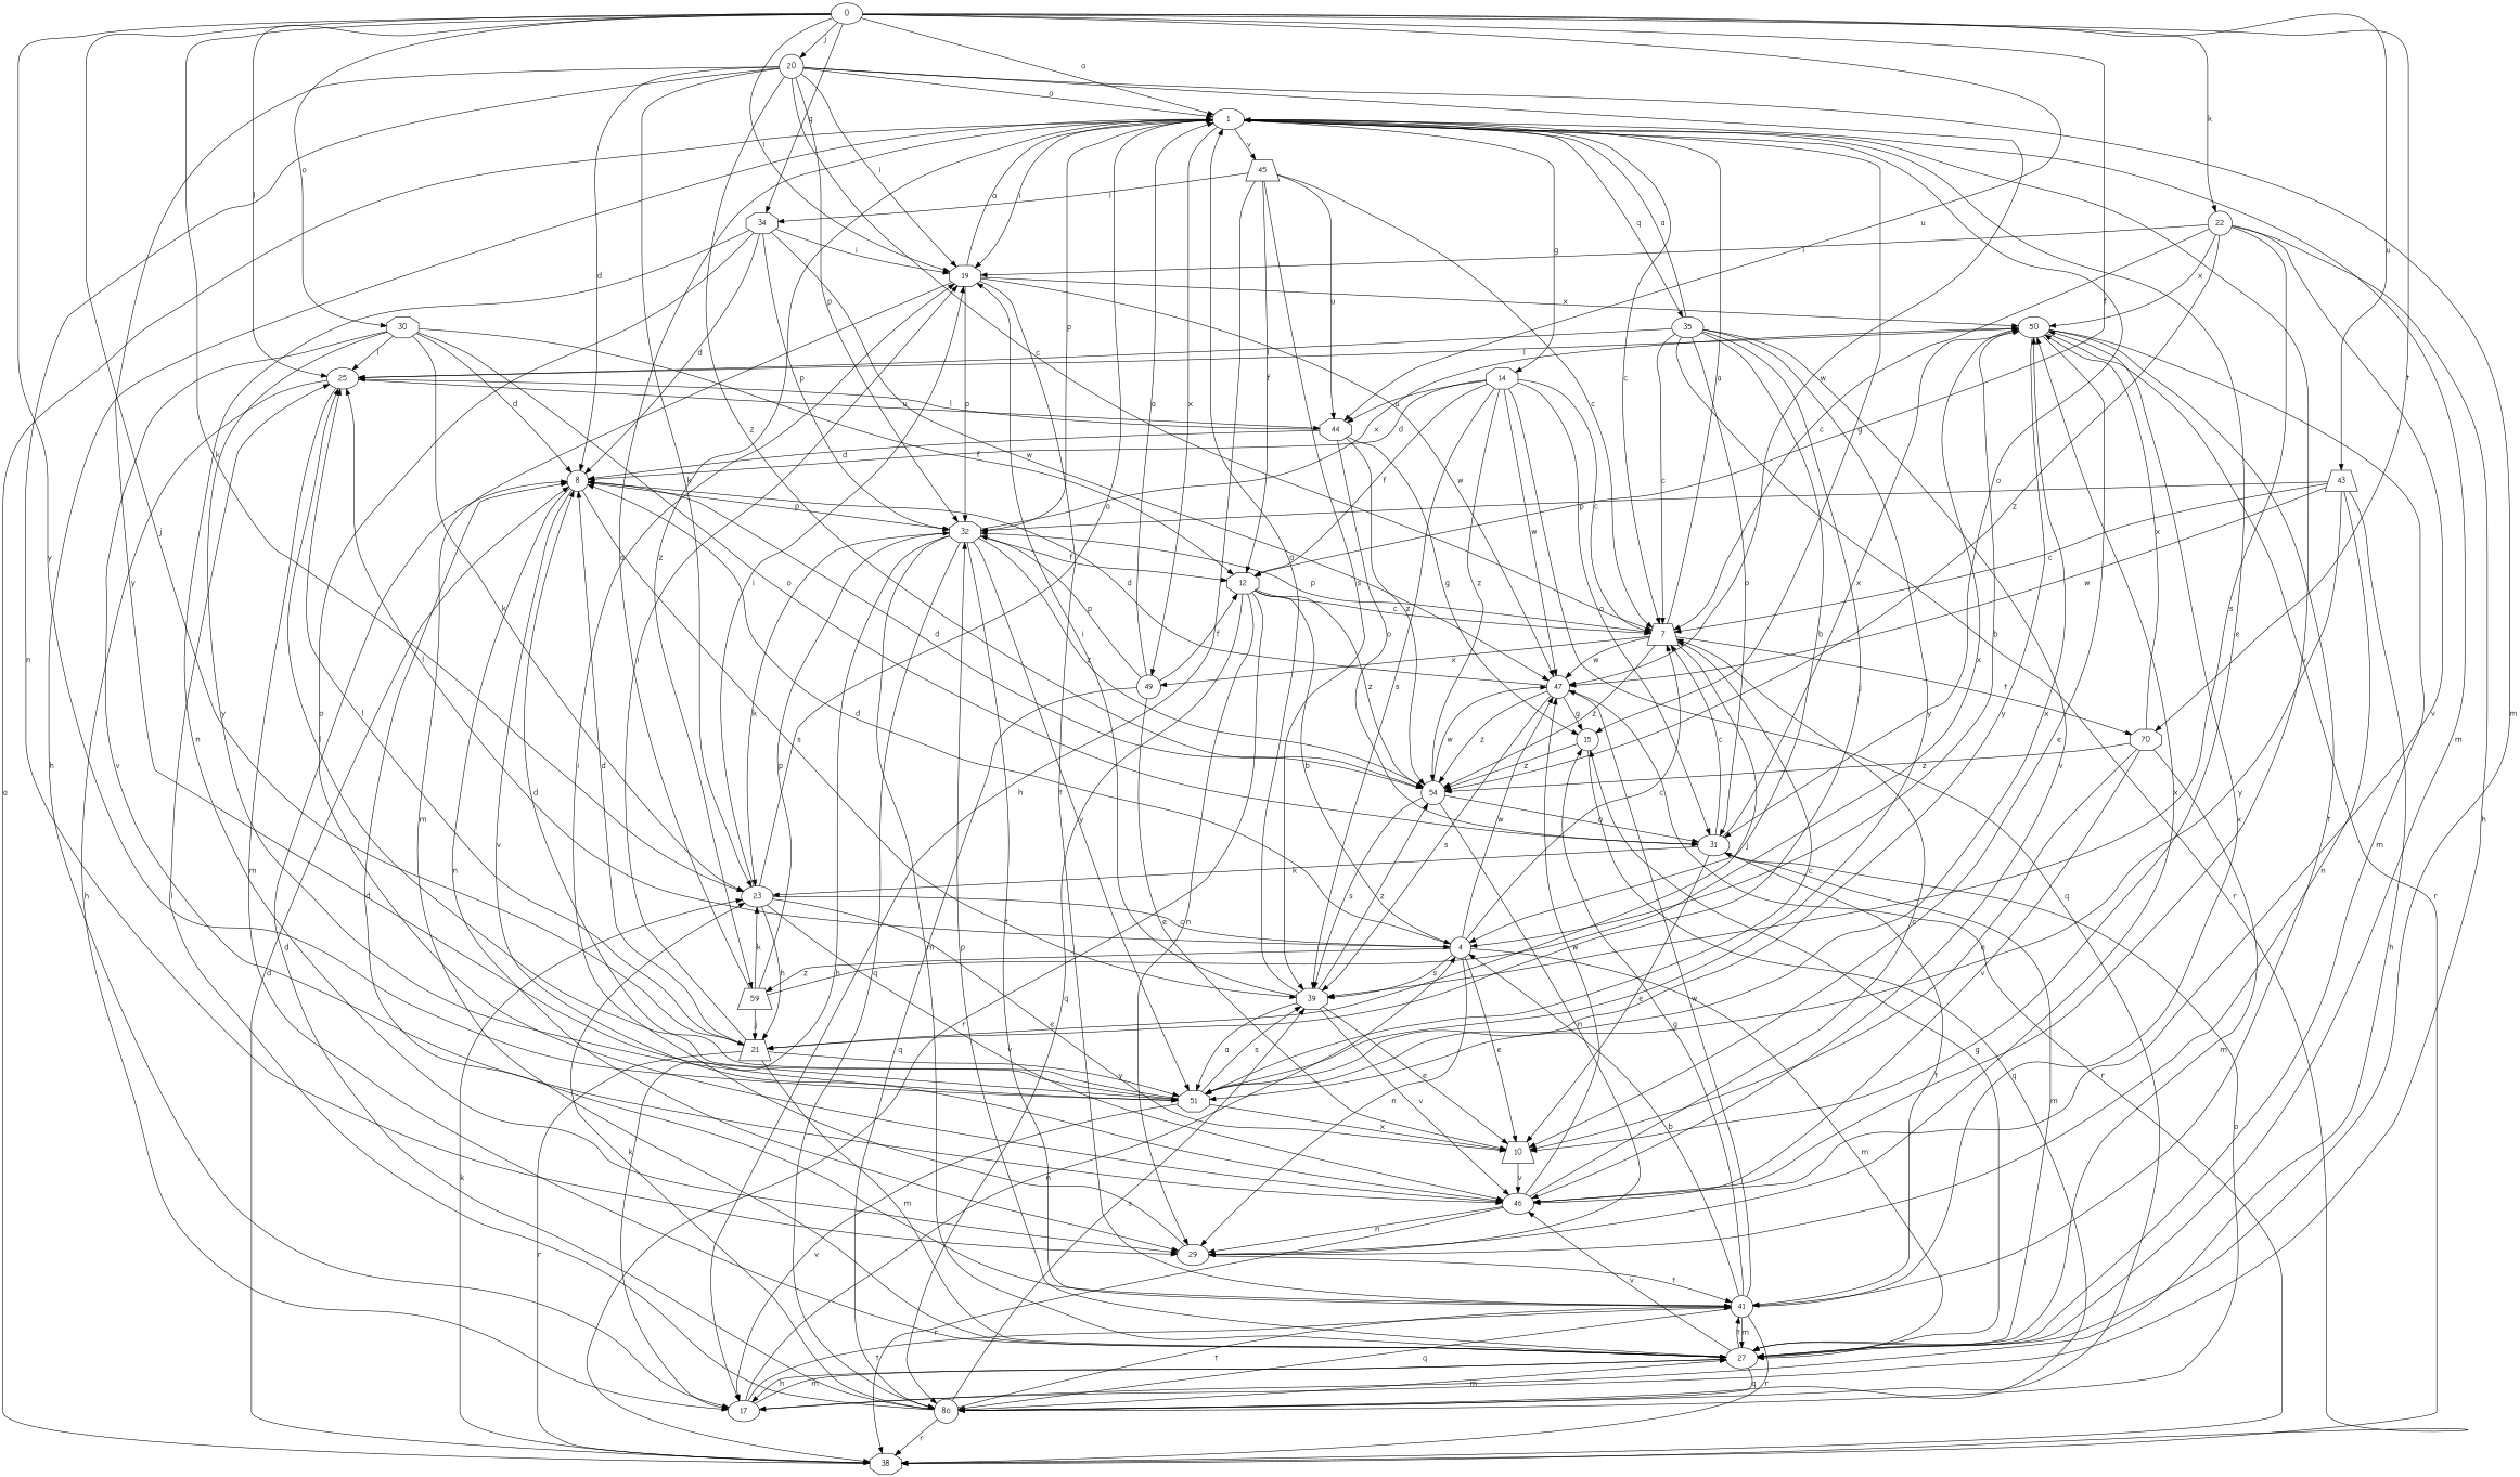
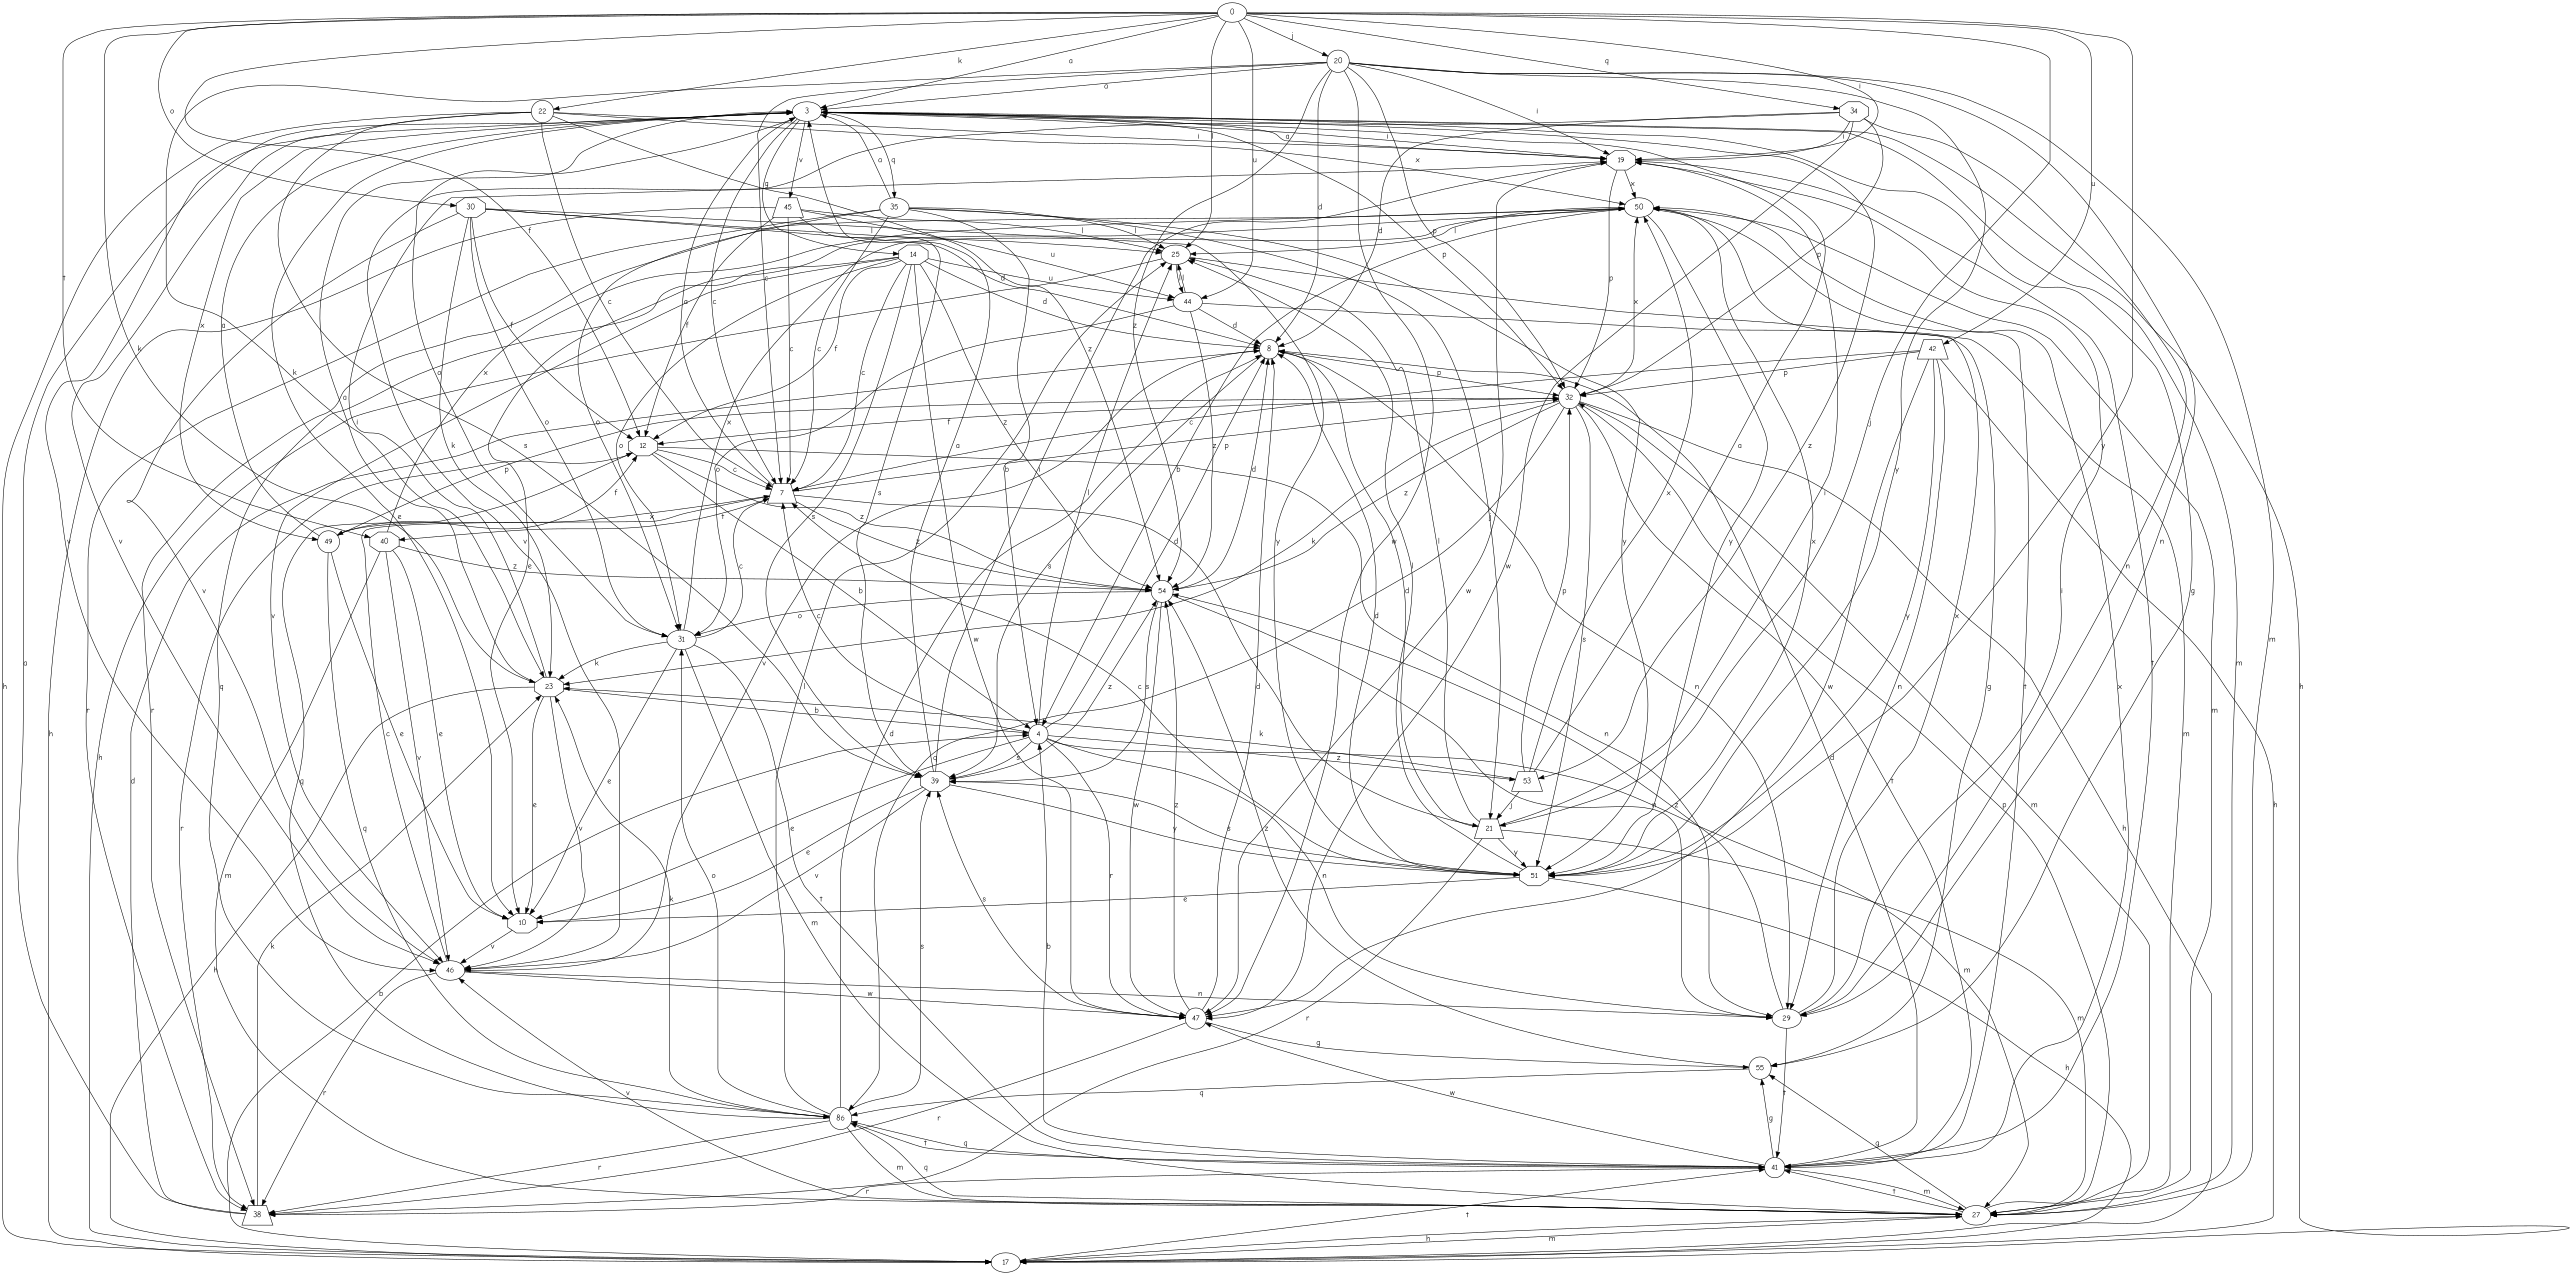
  strict digraph {
    fontname="Comic Neue"
    node [fontname="Comic Neue" shape=octagon]
    edge [fontname="Comic Neue"]
    0 [shape=ellipse]
-   1 [shape=ellipse]
+   1 [shape=ellipse label=3]
    12
    19
    20 [shape=circle]
    21 [shape=trapezium]
    22 [shape=circle]
-   23 [shape=ellipse]
+   23
    25 [shape=ellipse]
    30
    34
-   40 [label=70]
-   43 [shape=trapezium]
-   44
+   40
+   43 [shape=trapezium label=42]
+   44 [shape=ellipse]
    51
    7 [shape=trapezium]
-   10 [shape=trapezium]
+   10
    14
-   15 [shape=circle]
+   15 [shape=circle label=55]
    17 [shape=ellipse]
    27 [shape=ellipse]
    31 [shape=ellipse]
-   32
+   32 [shape=circle]
    35 [shape=ellipse]
    45 [shape=trapezium]
    46 [shape=ellipse]
    49 [shape=circle]
-   53 [shape=trapezium label=59]
+   53 [shape=trapezium]
    4 [shape=circle]
    29 [shape=ellipse]
    54 [shape=circle]
    n32 [label=86 shape=circle]
-   38
+   38 [shape=trapezium]
    47 [shape=circle]
    41 [shape=circle]
    50 [shape=ellipse]
    8 [shape=circle]
    39
    0 -> 1 [label=a]
    0 -> 12 [label=f]
    0 -> 19 [label=i]
    0 -> 20 [label=j]
    0 -> 21 [label=j]
    0 -> 22 [label=k]
    0 -> 23 [label=k]
    0 -> 25 [label=l]
    0 -> 30 [label=o]
    0 -> 34 [label=q]
    0 -> 40 [label=t]
    0 -> 43 [label=u]
    0 -> 44 [label=u]
    0 -> 51 [label=y]
    1 -> 19 [label=i]
    1 -> 7 [label=c]
    1 -> 10 [label=e]
    1 -> 14 [label=g]
    1 -> 15 [label=g]
    1 -> 17 [label=h]
    1 -> 27 [label=m]
    1 -> 31 [label=o]
    1 -> 32 [label=p]
    1 -> 35 [label=q]
    1 -> 45 [label=v]
    1 -> 46 [label=v]
    1 -> 49 [label=x]
    1 -> 53 [label=z]
    12 -> 7 [label=c]
    12 -> 4 [label=b]
    12 -> 29 [label=n]
    12 -> 54 [label=z]
-   12 -> n32 [label=q]
+   n32 -> 12 [label=q]
    12 -> 38 [label=r]
    19 -> 1 [label=a]
-   19 -> 27 [label=m]
    19 -> 32 [label=p]
    19 -> 47 [label=w]
    19 -> 41 [label=t]
    19 -> 50 [label=x]
    20 -> 1 [label=a]
    20 -> 19 [label=i]
    20 -> 23 [label=k]
    20 -> 51 [label=y]
    20 -> 7 [label=c]
    20 -> 27 [label=m]
    20 -> 32 [label=p]
    20 -> 29 [label=n]
    20 -> 54 [label=z]
    20 -> 47 [label=w]
    20 -> 8 [label=d]
    21 -> 19 [label=i]
    21 -> 25 [label=l]
    21 -> 51 [label=y]
    21 -> 27 [label=m]
    21 -> 38 [label=r]
    21 -> 8 [label=d]
    22 -> 19 [label=i]
    22 -> 7 [label=c]
    22 -> 17 [label=h]
    22 -> 46 [label=v]
    22 -> 54 [label=z]
    22 -> 50 [label=x]
    22 -> 39 [label=s]
    23 -> 1 [label=a]
    23 -> 19 [label=i]
    23 -> 10 [label=e]
-   23 -> 21 [label=h]
+   23 -> 17 [label=h]
    23 -> 46 [label=v]
-   23 -> 4 [label=c]
-   25 -> 44 [label=u]
+   23 -> 4 [label=b]
+   25 -> 44 [label=l]
    25 -> 17 [label=h]
    25 -> 27 [label=m]
    30 -> 12 [label=f]
    30 -> 23 [label=k]
    30 -> 25 [label=l]
    30 -> 51 [label=y]
    30 -> 31 [label=o]
    30 -> 46 [label=v]
    30 -> 8 [label=d]
    34 -> 19 [label=i]
    34 -> 32 [label=p]
-   34 -> 46 [label=o]
+   34 -> 46 [label=v]
    34 -> 29 [label=n]
    34 -> 47 [label=w]
    34 -> 8 [label=d]
    40 -> 10 [label=e]
    40 -> 27 [label=m]
    40 -> 46 [label=v]
    40 -> 54 [label=z]
    40 -> 50 [label=x]
    43 -> 51 [label=y]
    43 -> 7 [label=c]
    43 -> 17 [label=h]
    43 -> 32 [label=p]
    43 -> 29 [label=n]
    43 -> 47 [label=w]
    44 -> 25 [label=l]
    44 -> 15 [label=g]
    44 -> 31 [label=o]
    44 -> 54 [label=z]
    44 -> 8 [label=d]
    51 -> 25 [label=l]
    51 -> 7 [label=c]
-   51 -> 10 [label=x]
-   51 -> 17 [label=v]
+   51 -> 10 [label=e]
+   51 -> 17 [label=h]
    51 -> 50 [label=x]
    51 -> 8 [label=d]
    51 -> 39 [label=s]
    7 -> 1 [label=a]
    7 -> 21 [label=j]
    7 -> 40 [label=t]
    7 -> 32 [label=p]
    7 -> 49 [label=x]
    7 -> 54 [label=z]
-   7 -> 47 [label=w]
    10 -> 46 [label=v]
    14 -> 12 [label=f]
    14 -> 44 [label=u]
    14 -> 7 [label=c]
    14 -> 31 [label=o]
    14 -> 54 [label=z]
    14 -> n32 [label=q]
    14 -> 47 [label=w]
    14 -> 8 [label=d]
    14 -> 39 [label=s]
    15 -> 54 [label=z]
    15 -> n32 [label=q]
    17 -> 27 [label=m]
-   17 -> 4 [label=n]
+   17 -> 4 [label=b]
    17 -> 41 [label=t]
    27 -> 15 [label=g]
    27 -> 17 [label=h]
    27 -> 32 [label=p]
    27 -> 46 [label=v]
    27 -> n32 [label=q]
    27 -> 41 [label=t]
    31 -> 23 [label=k]
    31 -> 7 [label=c]
    31 -> 10 [label=e]
    31 -> 27 [label=m]
    31 -> 41 [label=t]
    31 -> 50 [label=x]
    32 -> 12 [label=f]
    32 -> 23 [label=k]
-   32 -> 51 [label=y]
+   32 -> 51 [label=s]
    32 -> 17 [label=h]
    32 -> 27 [label=m]
    32 -> 54 [label=z]
    32 -> n32 [label=q]
    32 -> 41 [label=t]
    32 -> 50 [label=x]
    35 -> 1 [label=a]
    35 -> 21 [label=j]
    35 -> 25 [label=l]
    35 -> 51 [label=y]
    35 -> 7 [label=c]
    35 -> 31 [label=o]
-   35 -> 46 [label=v]
+   14 -> 46 [label=v]
    35 -> 4 [label=b]
    35 -> 38 [label=r]
    45 -> 12 [label=f]
-   45 -> 34 [label=l]
+   45 -> 25 [label=l]
    45 -> 44 [label=u]
    45 -> 7 [label=c]
    45 -> 17 [label=h]
    45 -> 39 [label=s]
    46 -> 7 [label=c]
    46 -> 29 [label=n]
    46 -> 38 [label=r]
    46 -> 47 [label=w]
    49 -> 1 [label=a]
    49 -> 12 [label=f]
    49 -> 10 [label=e]
    49 -> 32 [label=p]
    49 -> n32 [label=q]
    53 -> 1 [label=a]
    53 -> 21 [label=j]
    53 -> 23 [label=k]
    53 -> 32 [label=p]
    53 -> 50 [label=x]
    4 -> 25 [label=l]
    4 -> 7 [label=c]
    4 -> 10 [label=e]
    4 -> 27 [label=m]
    4 -> 53 [label=z]
    4 -> 29 [label=n]
-   4 -> 47 [label=w]
+   4 -> 47 [label=r]
    4 -> 8 [label=d]
    4 -> 39 [label=s]
    29 -> 19 [label=i]
+   29 -> 54 [label=z]
    29 -> 41 [label=t]
    29 -> 50 [label=x]
    54 -> 31 [label=o]
    54 -> 29 [label=n]
    54 -> 47 [label=w]
    54 -> 8 [label=d]
    54 -> 39 [label=s]
    n32 -> 23 [label=k]
    n32 -> 25 [label=l]
    n32 -> 27 [label=m]
    n32 -> 31 [label=o]
    n32 -> 38 [label=r]
    n32 -> 41 [label=t]
    n32 -> 8 [label=d]
    n32 -> 39 [label=s]
    38 -> 1 [label=a]
    38 -> 23 [label=k]
    38 -> 8 [label=d]
    47 -> 15 [label=g]
    47 -> 54 [label=z]
    47 -> 38 [label=r]
    47 -> 8 [label=d]
    47 -> 39 [label=s]
    41 -> 15 [label=g]
    41 -> 27 [label=m]
    41 -> 4 [label=b]
    41 -> n32 [label=q]
    41 -> 38 [label=r]
    41 -> 47 [label=w]
    41 -> 50 [label=x]
    41 -> 8 [label=d]
    50 -> 25 [label=l]
    50 -> 51 [label=y]
    50 -> 10 [label=e]
    50 -> 27 [label=m]
    50 -> 4 [label=b]
    50 -> 38 [label=r]
    50 -> 41 [label=t]
    8 -> 32 [label=p]
    8 -> 46 [label=v]
    8 -> 29 [label=n]
    8 -> 39 [label=s]
    39 -> 1 [label=a]
    39 -> 19 [label=i]
-   39 -> 51 [label=a]
+   39 -> 51 [label=y]
    39 -> 10 [label=e]
    39 -> 46 [label=v]
    39 -> 54 [label=z]
  }
